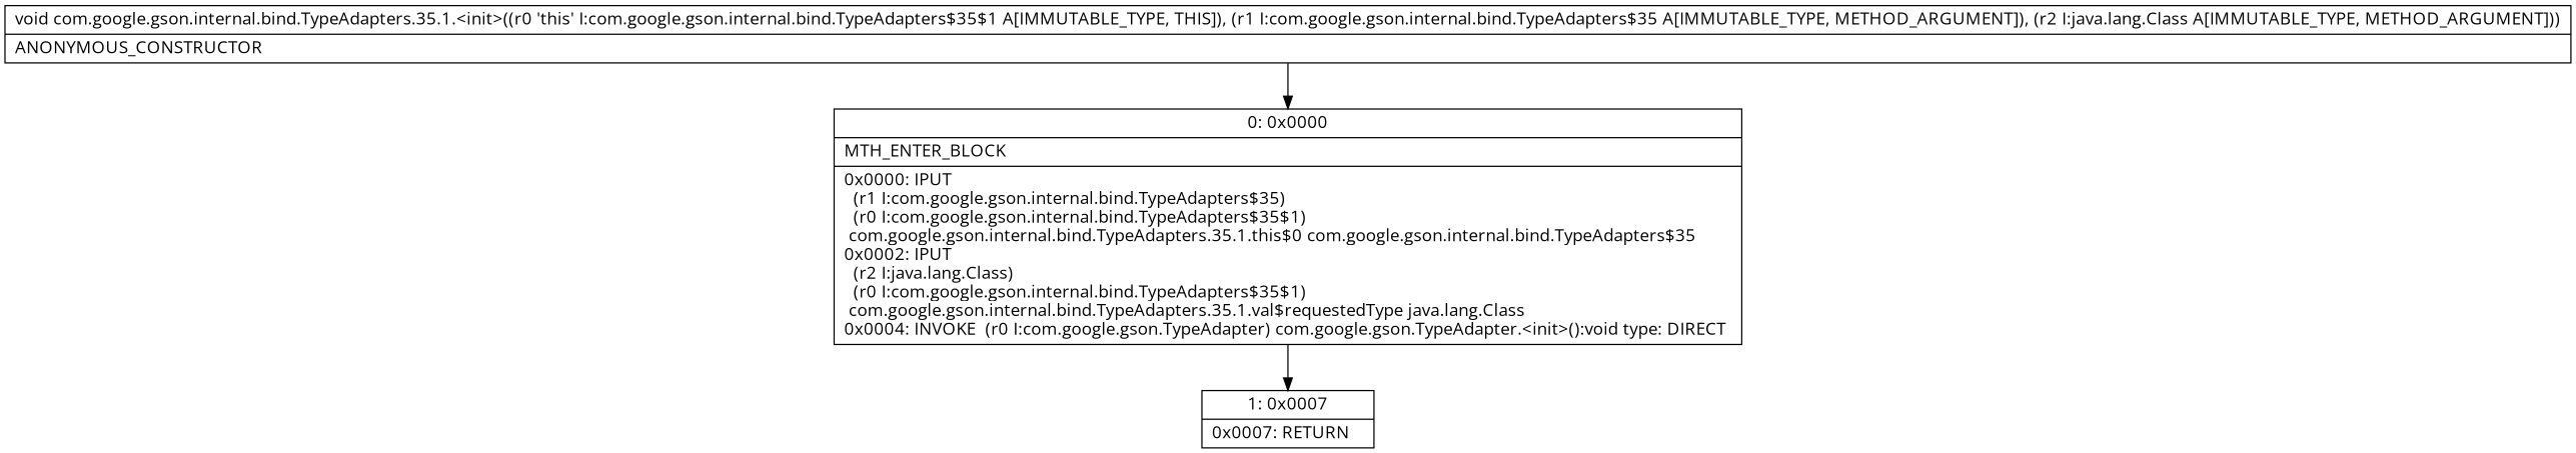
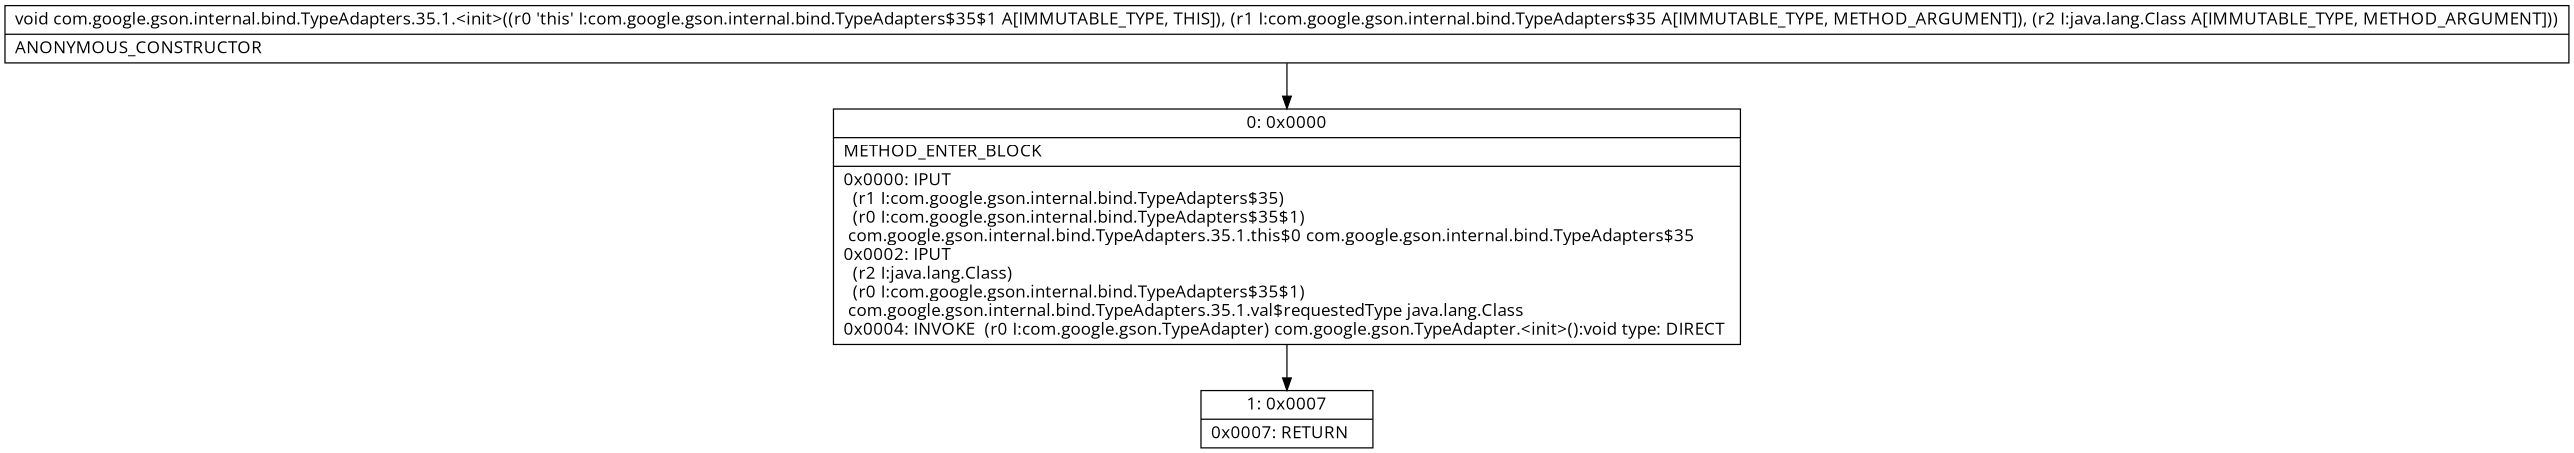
  digraph {
    fontname="Open Sans"
    node [shape=record fontname="Open Sans"]
    edge [fontname="Open Sans"]
-   n1 [label="{0\:\ 0x0000|MTH_ENTER_BLOCK\l|0x0000: IPUT  \l  (r1 I:com.google.gson.internal.bind.TypeAdapters$35)\l  (r0 I:com.google.gson.internal.bind.TypeAdapters$35$1)\l com.google.gson.internal.bind.TypeAdapters.35.1.this$0 com.google.gson.internal.bind.TypeAdapters$35 \l0x0002: IPUT  \l  (r2 I:java.lang.Class)\l  (r0 I:com.google.gson.internal.bind.TypeAdapters$35$1)\l com.google.gson.internal.bind.TypeAdapters.35.1.val$requestedType java.lang.Class \l0x0004: INVOKE  (r0 I:com.google.gson.TypeAdapter) com.google.gson.TypeAdapter.\<init\>():void type: DIRECT \l}"]
+   n1 [label="{0\:\ 0x0000|METHOD_ENTER_BLOCK\l|0x0000: IPUT  \l  (r1 I:com.google.gson.internal.bind.TypeAdapters$35)\l  (r0 I:com.google.gson.internal.bind.TypeAdapters$35$1)\l com.google.gson.internal.bind.TypeAdapters.35.1.this$0 com.google.gson.internal.bind.TypeAdapters$35 \l0x0002: IPUT  \l  (r2 I:java.lang.Class)\l  (r0 I:com.google.gson.internal.bind.TypeAdapters$35$1)\l com.google.gson.internal.bind.TypeAdapters.35.1.val$requestedType java.lang.Class \l0x0004: INVOKE  (r0 I:com.google.gson.TypeAdapter) com.google.gson.TypeAdapter.\<init\>():void type: DIRECT \l}"]
    n2 [label="{1\:\ 0x0007|0x0007: RETURN   \l}"]
    n3 [label="{void com.google.gson.internal.bind.TypeAdapters.35.1.\<init\>((r0 'this' I:com.google.gson.internal.bind.TypeAdapters$35$1 A[IMMUTABLE_TYPE, THIS]), (r1 I:com.google.gson.internal.bind.TypeAdapters$35 A[IMMUTABLE_TYPE, METHOD_ARGUMENT]), (r2 I:java.lang.Class A[IMMUTABLE_TYPE, METHOD_ARGUMENT]))  | ANONYMOUS_CONSTRUCTOR\l}"]
    n1 -> n2
    n3 -> n1
  }
